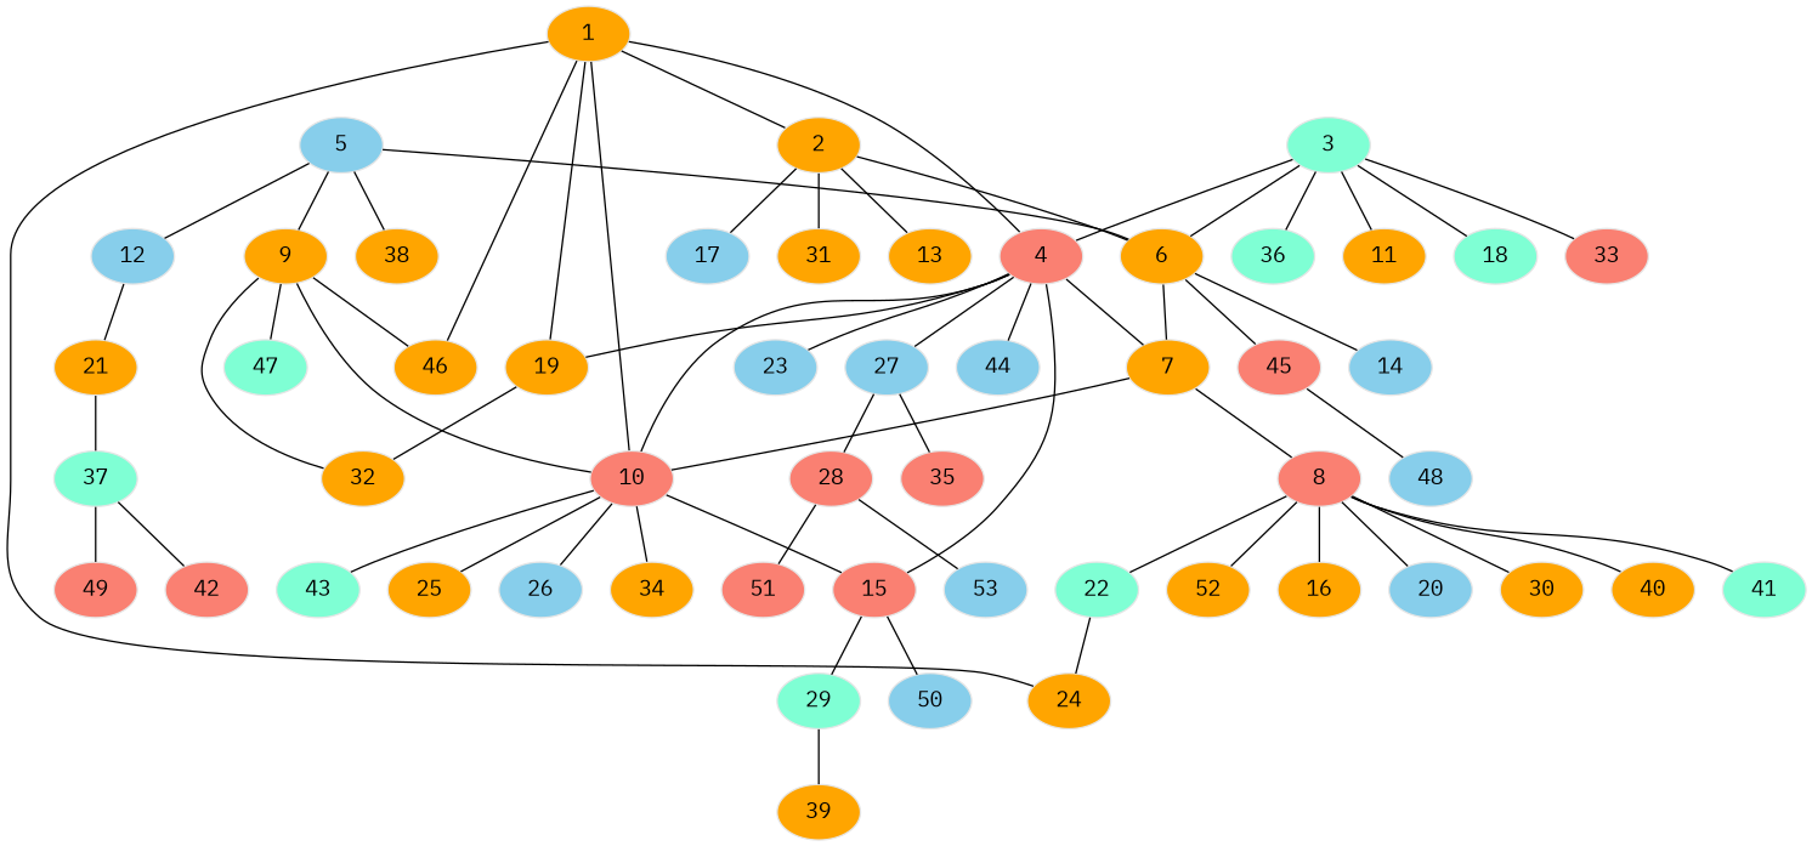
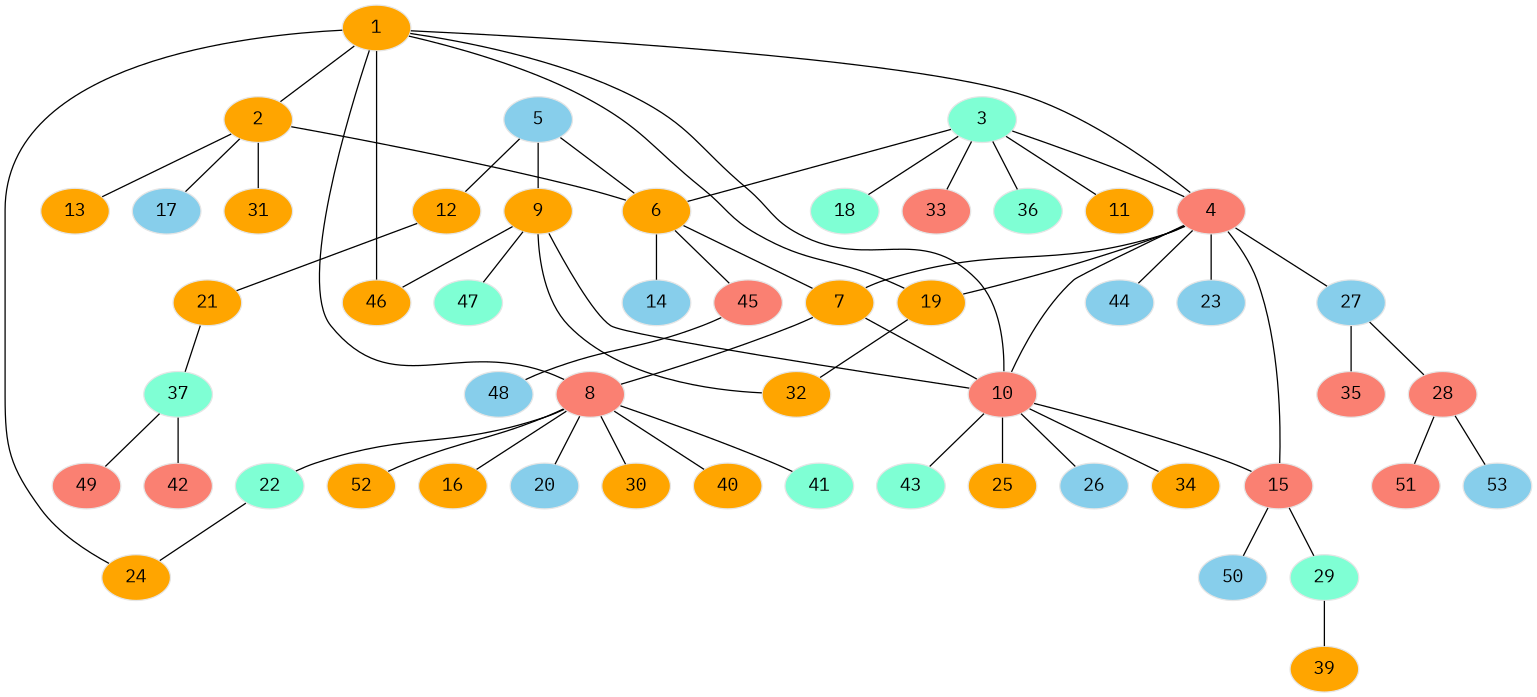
  graph {
    fontname="IBM Plex Mono"
    node [color=gray90 fillcolor=orange fontname="IBM Plex Mono" style=filled]
    edge [fontname="IBM Plex Mono"]
    1
    2
    4 [fillcolor=salmon]
    8 [fillcolor=salmon]
    10 [fillcolor=salmon]
    19
    24
    46
    6
    13
    17 [fillcolor=skyblue]
    31
    7
    15 [fillcolor=salmon]
    23 [fillcolor=skyblue]
    27 [fillcolor=skyblue]
    44 [fillcolor=skyblue]
    16
    20 [fillcolor=skyblue]
    22 [fillcolor=aquamarine]
    30
    40
    41 [fillcolor=aquamarine]
    52
    25
    26 [fillcolor=skyblue]
    34
    43 [fillcolor=aquamarine]
    32
    14 [fillcolor=skyblue]
    45 [fillcolor=salmon]
    3 [fillcolor=aquamarine]
    11
    18 [fillcolor=aquamarine]
    33 [fillcolor=salmon]
    36 [fillcolor=aquamarine]
    29 [fillcolor=aquamarine]
    50 [fillcolor=skyblue]
    28 [fillcolor=salmon]
    35 [fillcolor=salmon]
    5 [fillcolor=skyblue]
    9
-   12 [fillcolor=skyblue]
-   38
+   12
    47 [fillcolor=aquamarine]
    21
    48 [fillcolor=skyblue]
    37 [fillcolor=aquamarine]
    39
    42 [fillcolor=salmon]
    49 [fillcolor=salmon]
    51 [fillcolor=salmon]
    53 [fillcolor=skyblue]
    1 -- 2
    1 -- 4
+   1 -- 8
    1 -- 10
    1 -- 19
    1 -- 24
    1 -- 46
    2 -- 6
    2 -- 13
    2 -- 17
    2 -- 31
    4 -- 10
    4 -- 19
    4 -- 7
    4 -- 15
    4 -- 23
    4 -- 27
    4 -- 44
    8 -- 16
    8 -- 20
    8 -- 22
    8 -- 30
    8 -- 40
    8 -- 41
    8 -- 52
    10 -- 15
    10 -- 25
    10 -- 26
    10 -- 34
    10 -- 43
    19 -- 32
    6 -- 7
    6 -- 14
    6 -- 45
    7 -- 8
    7 -- 10
    15 -- 29
    15 -- 50
    27 -- 28
    27 -- 35
    22 -- 24
    45 -- 48
    3 -- 4
    3 -- 6
    3 -- 11
    3 -- 18
    3 -- 33
    3 -- 36
    29 -- 39
    28 -- 51
    28 -- 53
    5 -- 6
    5 -- 9
    5 -- 12
-   5 -- 38
    9 -- 10
    9 -- 46
    9 -- 32
    9 -- 47
    12 -- 21
    21 -- 37
    37 -- 42
    37 -- 49
  }
